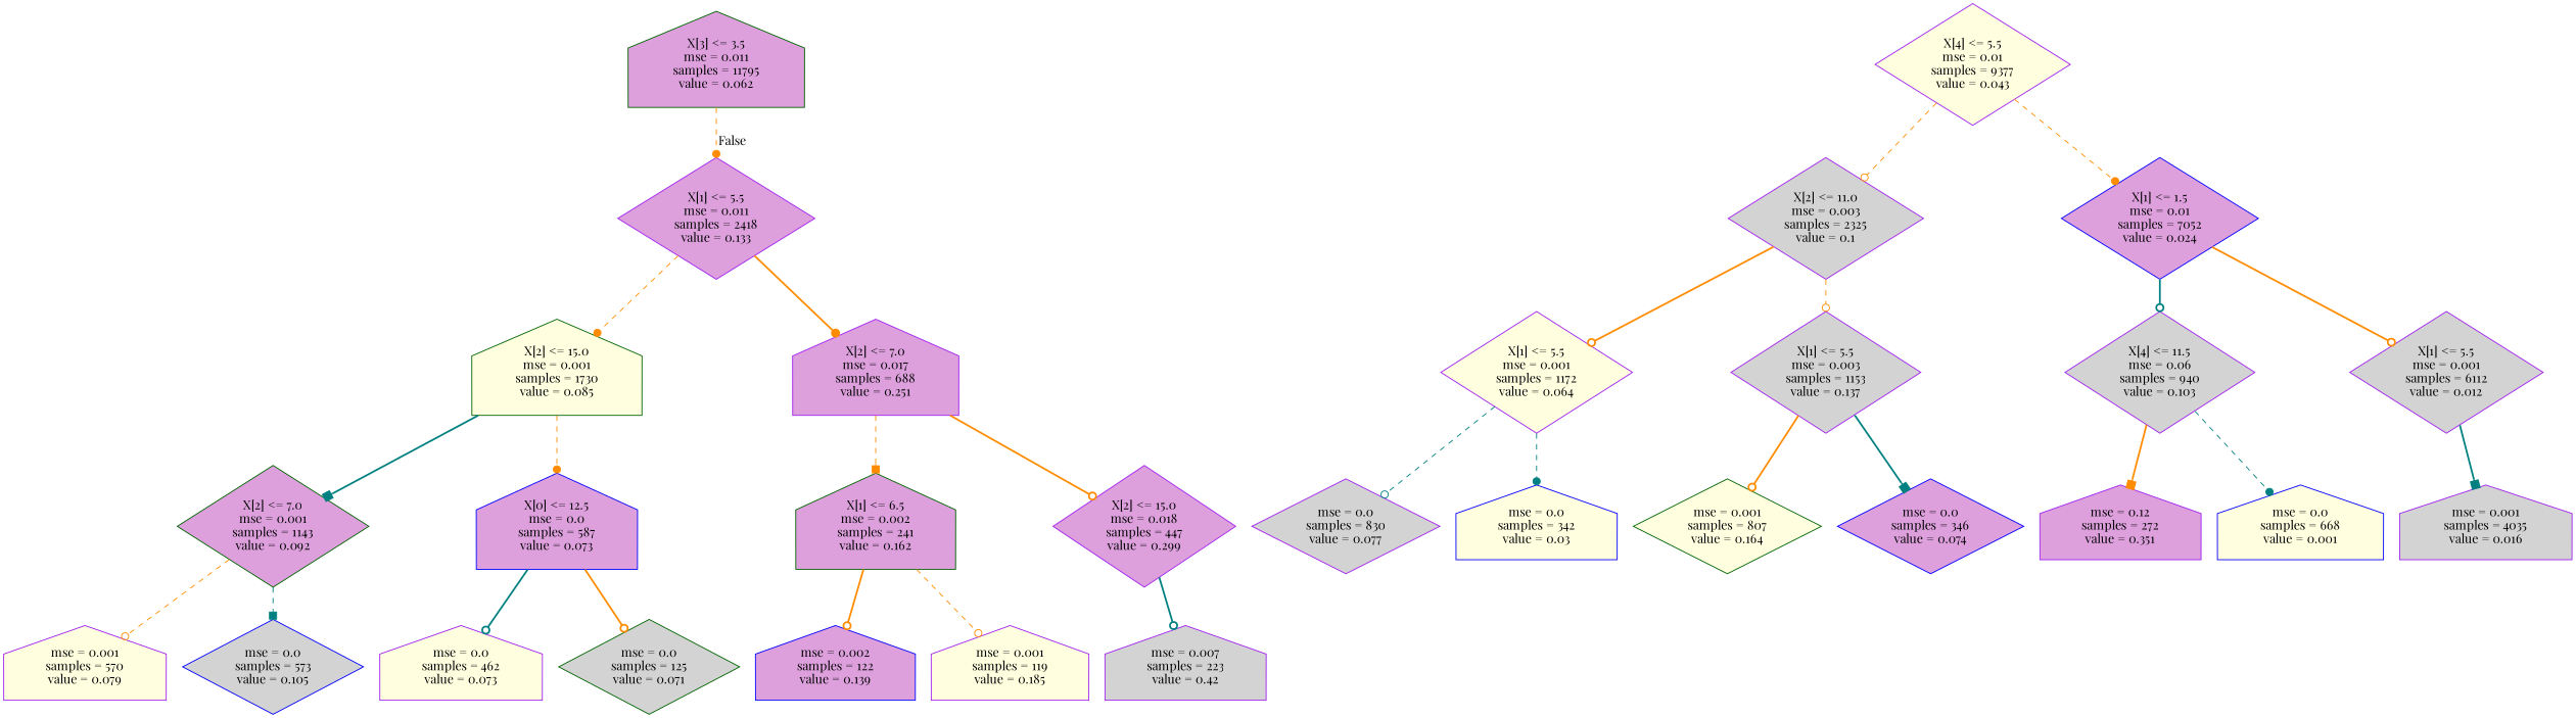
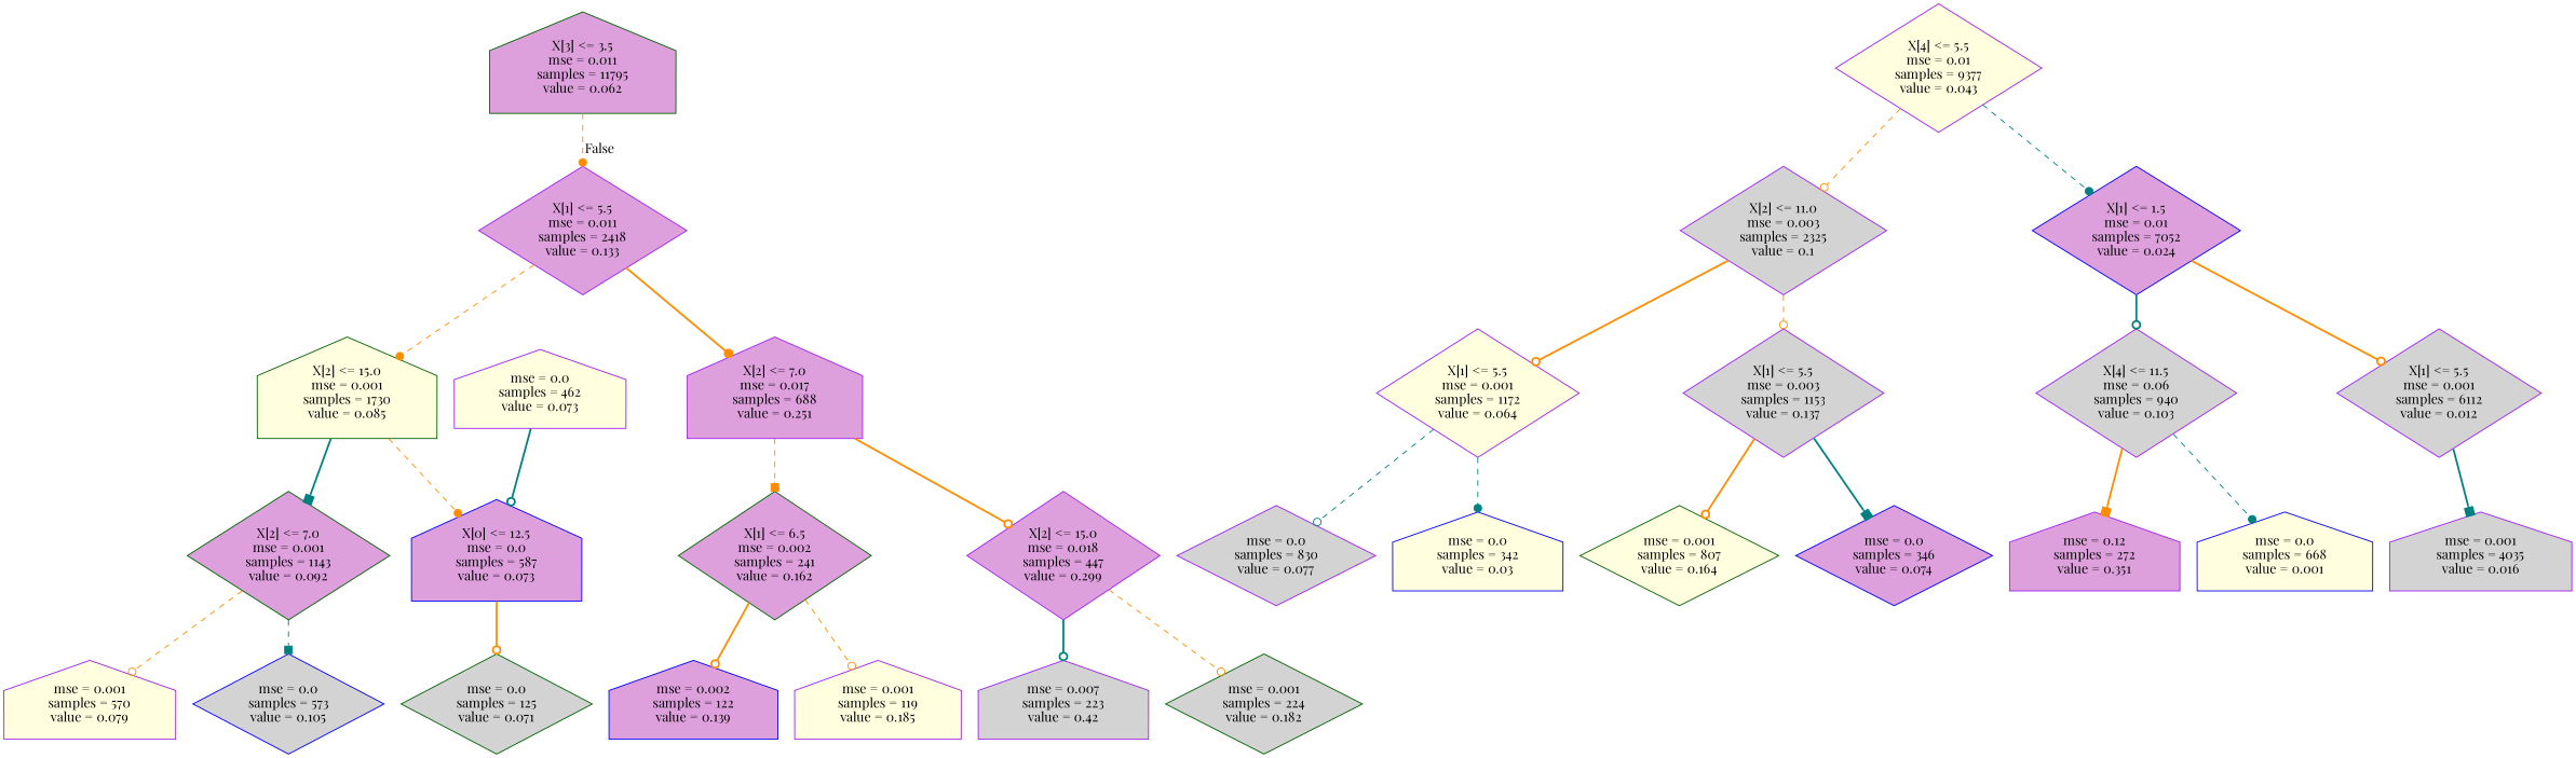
  digraph {
    fontname="Playfair Display"
    node [color=purple fillcolor=plum fontname="Playfair Display" shape=diamond style=filled]
    edge [arrowhead=odot color=darkorange fontname="Playfair Display" style=dashed]
    n1 [color=darkgreen label="X[3] <= 3.5\nmse = 0.011\nsamples = 11795\nvalue = 0.062" shape=house]
    n2 [label="X[1] <= 5.5\nmse = 0.011\nsamples = 2418\nvalue = 0.133"]
    n3 [fillcolor=lightyellow label="X[4] <= 5.5\nmse = 0.01\nsamples = 9377\nvalue = 0.043"]
    n4 [fillcolor=lightgrey label="X[2] <= 11.0\nmse = 0.003\nsamples = 2325\nvalue = 0.1"]
    n5 [color=blue label="X[1] <= 1.5\nmse = 0.01\nsamples = 7052\nvalue = 0.024"]
    n6 [color=darkgreen fillcolor=lightyellow label="X[2] <= 15.0\nmse = 0.001\nsamples = 1730\nvalue = 0.085" shape=house]
    n7 [label="X[2] <= 7.0\nmse = 0.017\nsamples = 688\nvalue = 0.251" shape=house]
    n8 [fillcolor=lightyellow label="X[1] <= 5.5\nmse = 0.001\nsamples = 1172\nvalue = 0.064"]
    n9 [fillcolor=lightgrey label="X[1] <= 5.5\nmse = 0.003\nsamples = 1153\nvalue = 0.137"]
    n10 [fillcolor=lightgrey label="X[4] <= 11.5\nmse = 0.06\nsamples = 940\nvalue = 0.103"]
    n11 [fillcolor=lightgrey label="X[1] <= 5.5\nmse = 0.001\nsamples = 6112\nvalue = 0.012"]
    n12 [fillcolor=lightgrey label="mse = 0.0\nsamples = 830\nvalue = 0.077"]
    n13 [color=blue fillcolor=lightyellow label="mse = 0.0\nsamples = 342\nvalue = 0.03" shape=house]
    n14 [color=darkgreen fillcolor=lightyellow label="mse = 0.001\nsamples = 807\nvalue = 0.164"]
    n15 [color=blue label="mse = 0.0\nsamples = 346\nvalue = 0.074"]
    n16 [label="mse = 0.12\nsamples = 272\nvalue = 0.351" shape=house]
    n17 [color=blue fillcolor=lightyellow label="mse = 0.0\nsamples = 668\nvalue = 0.001" shape=house]
    n18 [fillcolor=lightgrey label="mse = 0.001\nsamples = 4035\nvalue = 0.016" shape=house]
    n19 [color=darkgreen label="X[2] <= 7.0\nmse = 0.001\nsamples = 1143\nvalue = 0.092"]
    n20 [color=blue label="X[0] <= 12.5\nmse = 0.0\nsamples = 587\nvalue = 0.073" shape=house]
-   n21 [color=darkgreen label="X[1] <= 6.5\nmse = 0.002\nsamples = 241\nvalue = 0.162" shape=house]
+   n21 [color=darkgreen label="X[1] <= 6.5\nmse = 0.002\nsamples = 241\nvalue = 0.162"]
    n22 [label="X[2] <= 15.0\nmse = 0.018\nsamples = 447\nvalue = 0.299"]
    n23 [fillcolor=lightyellow label="mse = 0.001\nsamples = 570\nvalue = 0.079" shape=house]
    n24 [color=blue fillcolor=lightgrey label="mse = 0.0\nsamples = 573\nvalue = 0.105"]
    n25 [fillcolor=lightyellow label="mse = 0.0\nsamples = 462\nvalue = 0.073" shape=house]
    n26 [color=darkgreen fillcolor=lightgrey label="mse = 0.0\nsamples = 125\nvalue = 0.071"]
    n27 [color=blue label="mse = 0.002\nsamples = 122\nvalue = 0.139" shape=house]
    n28 [fillcolor=lightyellow label="mse = 0.001\nsamples = 119\nvalue = 0.185" shape=house]
    n29 [fillcolor=lightgrey label="mse = 0.007\nsamples = 223\nvalue = 0.42" shape=house]
+   n30 [color=darkgreen fillcolor=lightgrey label="mse = 0.001\nsamples = 224\nvalue = 0.182"]
    n1 -> n2 [arrowhead=dot headlabel=False labelangle=-45 labeldistance=2.5]
    n2 -> n6 [arrowhead=dot]
    n2 -> n7 [arrowhead=dot style=bold]
    n3 -> n4
-   n3 -> n5 [arrowhead=dot]
+   n3 -> n5 [arrowhead=dot color=teal]
    n4 -> n8 [style=bold]
    n4 -> n9
    n5 -> n10 [color=teal style=bold]
    n5 -> n11 [style=bold]
    n6 -> n19 [arrowhead=box color=teal style=bold]
    n6 -> n20 [arrowhead=dot]
    n7 -> n21 [arrowhead=box]
    n7 -> n22 [style=bold]
    n8 -> n12 [color=teal]
    n8 -> n13 [arrowhead=dot color=teal]
    n9 -> n14 [style=bold]
    n9 -> n15 [arrowhead=box color=teal style=bold]
    n10 -> n16 [arrowhead=box style=bold]
    n10 -> n17 [arrowhead=dot color=teal]
    n11 -> n18 [arrowhead=box color=teal style=bold]
    n19 -> n23
    n19 -> n24 [arrowhead=box color=teal]
-   n20 -> n25 [color=teal style=bold]
+   n25 -> n20 [color=teal style=bold]
    n20 -> n26 [style=bold]
    n21 -> n27 [style=bold]
    n21 -> n28
    n22 -> n29 [color=teal style=bold]
+   n22 -> n30
  }
